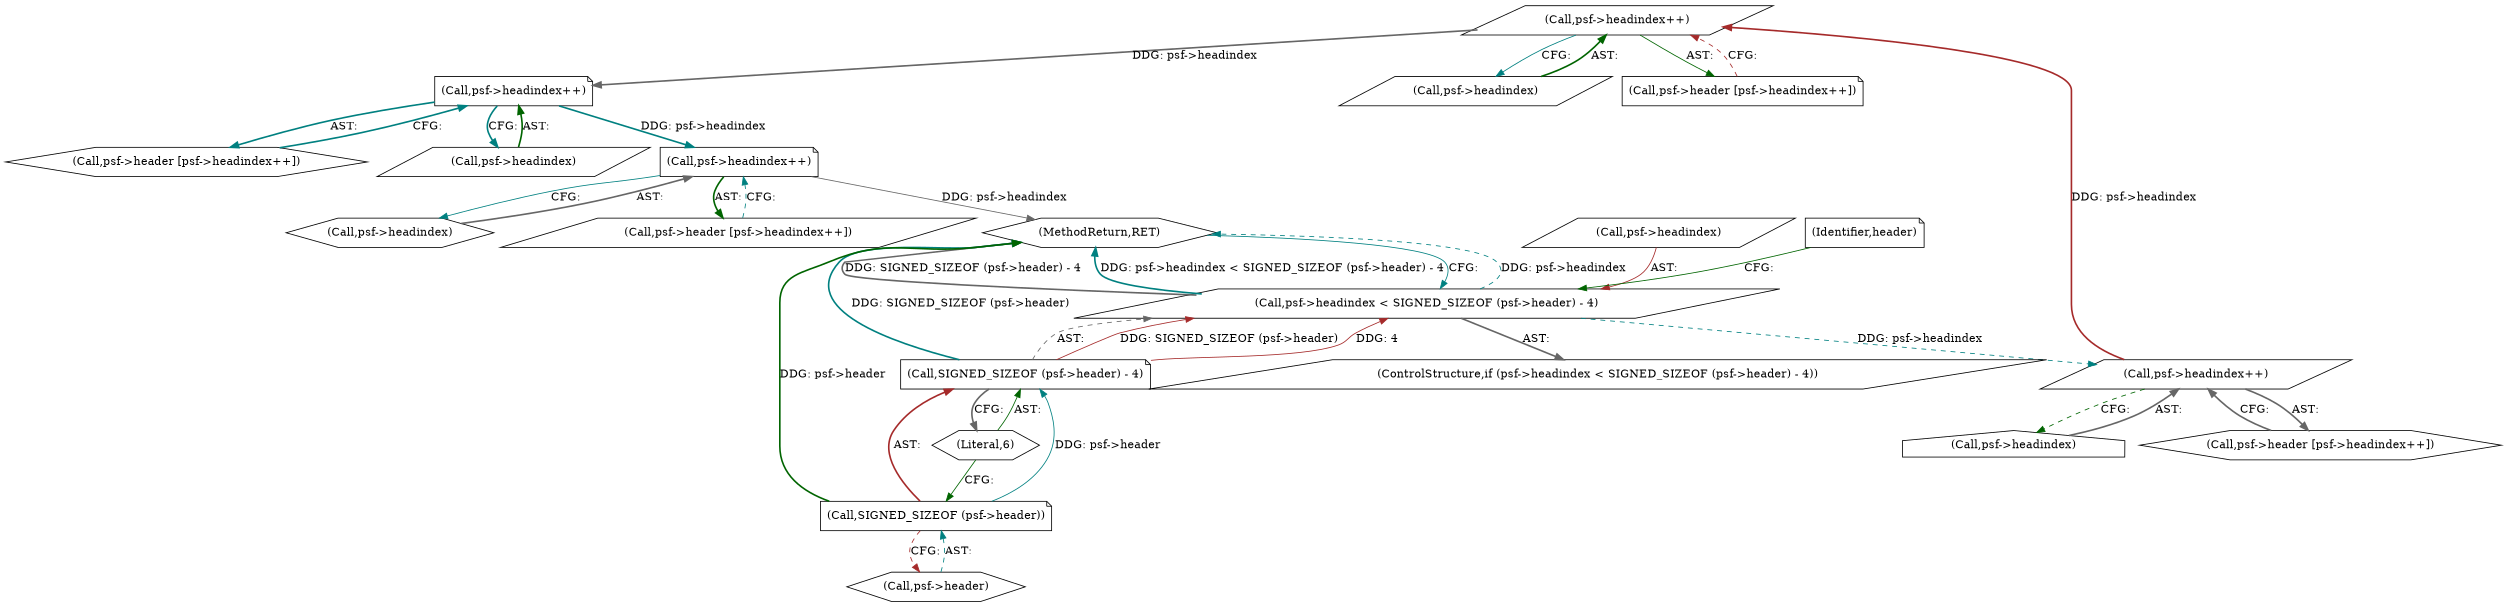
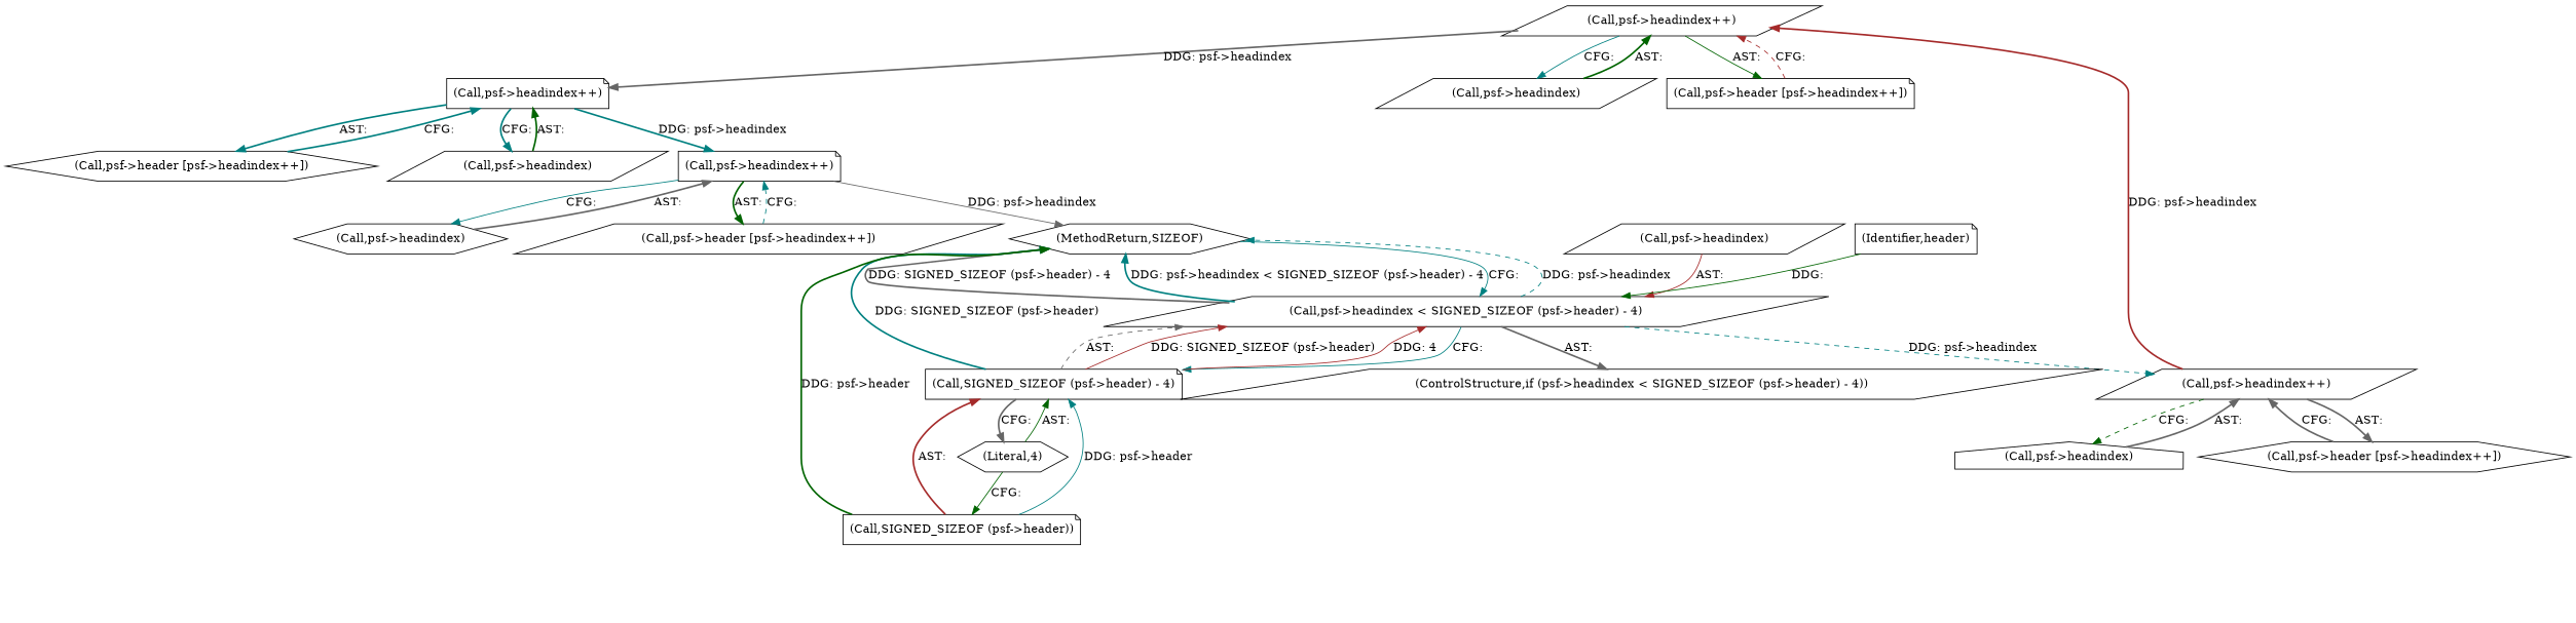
  digraph {
    node [shape=parallelogram]
    edge [color=teal style=bold]
    n1 [label="(Call,psf->headindex++)"]
    n2 [label="(Call,psf->headindex++)" shape=note]
    n3 [label="(Call,psf->headindex)"]
    n4 [label="(Call,psf->header [psf->headindex++])" shape=note]
    n5 [label="(Call,psf->headindex++)" shape=note]
    n6 [label="(Call,psf->header [psf->headindex++])" shape=hexagon]
    n7 [label="(Call,psf->headindex)"]
    n8 [label="(Call,psf->headindex++)"]
    n9 [label="(Call,psf->headindex)" shape=house]
    n10 [label="(Call,psf->header [psf->headindex++])" shape=hexagon]
    n11 [label="(Call,psf->headindex < SIGNED_SIZEOF (psf->header) - 4)"]
    n12 [label="(Call,SIGNED_SIZEOF (psf->header) - 4)" shape=note]
-   n13 [label="(MethodReturn,RET)" shape=hexagon]
+   n13 [label="(MethodReturn,SIZEOF)" shape=hexagon]
    n14 [label="(ControlStructure,if (psf->headindex < SIGNED_SIZEOF (psf->header) - 4))"]
-   n15 [label="(Literal,6)" shape=hexagon]
+   n15 [label="(Literal,4)" shape=hexagon]
    n16 [label="(Call,SIGNED_SIZEOF (psf->header))" shape=note]
-   n17 [label="(Call,psf->header)" shape=hexagon]
    n18 [label="(Call,psf->headindex)" shape=hexagon]
    n19 [label="(Call,psf->header [psf->headindex++])"]
    n20 [label="(Call,psf->headindex)"]
    n21 [label="(Identifier,header)" shape=note]
    n1 -> n2 [color=gray40 label="DDG: psf->headindex"]
    n1 -> n3 [label="CFG: " style=solid]
    n1 -> n4 [color=darkgreen label="AST: " style=solid]
    n2 -> n5 [label="DDG: psf->headindex"]
    n2 -> n6 [label="AST: "]
    n2 -> n7 [label="CFG: "]
    n3 -> n1 [color=darkgreen label="AST: "]
    n4 -> n1 [color=brown label="CFG: " style=dashed]
    n5 -> n13 [color=gray40 label="DDG: psf->headindex" style=solid]
    n5 -> n18 [label="CFG: " style=solid]
    n5 -> n19 [color=darkgreen label="AST: "]
    n6 -> n2 [label="CFG: "]
    n7 -> n2 [color=darkgreen label="AST: "]
    n8 -> n1 [color=brown label="DDG: psf->headindex"]
    n8 -> n9 [color=darkgreen label="CFG: " style=dashed]
    n8 -> n10 [color=gray40 label="AST: "]
    n9 -> n8 [color=gray40 label="AST: "]
    n10 -> n8 [color=gray40 label="CFG: "]
    n11 -> n8 [label="DDG: psf->headindex" style=dashed]
+   n11 -> n12 [label="CFG: " style=solid]
    n11 -> n13 [label="DDG: psf->headindex" style=dashed]
    n11 -> n13 [color=gray40 label="DDG: SIGNED_SIZEOF (psf->header) - 4"]
    n11 -> n13 [label="DDG: psf->headindex < SIGNED_SIZEOF (psf->header) - 4"]
    n11 -> n14 [color=gray40 label="AST: "]
    n12 -> n11 [color=gray40 label="AST: " style=dashed]
    n12 -> n11 [color=brown label="DDG: SIGNED_SIZEOF (psf->header)" style=solid]
    n12 -> n11 [color=brown label="DDG: 4" style=solid]
    n12 -> n13 [label="DDG: SIGNED_SIZEOF (psf->header)"]
    n12 -> n15 [color=gray40 label="CFG: "]
    n13 -> n11 [label="CFG: " style=solid]
    n15 -> n12 [color=darkgreen label="AST: " style=solid]
    n15 -> n16 [color=darkgreen label="CFG: " style=solid]
    n16 -> n12 [color=brown label="AST: "]
    n16 -> n12 [label="DDG: psf->header" style=solid]
    n16 -> n13 [color=darkgreen label="DDG: psf->header"]
-   n16 -> n17 [color=brown label="CFG: " style=dashed]
-   n17 -> n16 [label="AST: " style=dashed]
    n18 -> n5 [color=gray40 label="AST: "]
    n19 -> n5 [label="CFG: " style=dashed]
    n20 -> n11 [color=brown label="AST: " style=solid]
-   n21 -> n11 [color=darkgreen label="CFG: " style=solid]
+   n21 -> n11 [color=darkgreen label="DDG: " style=solid]
  }
